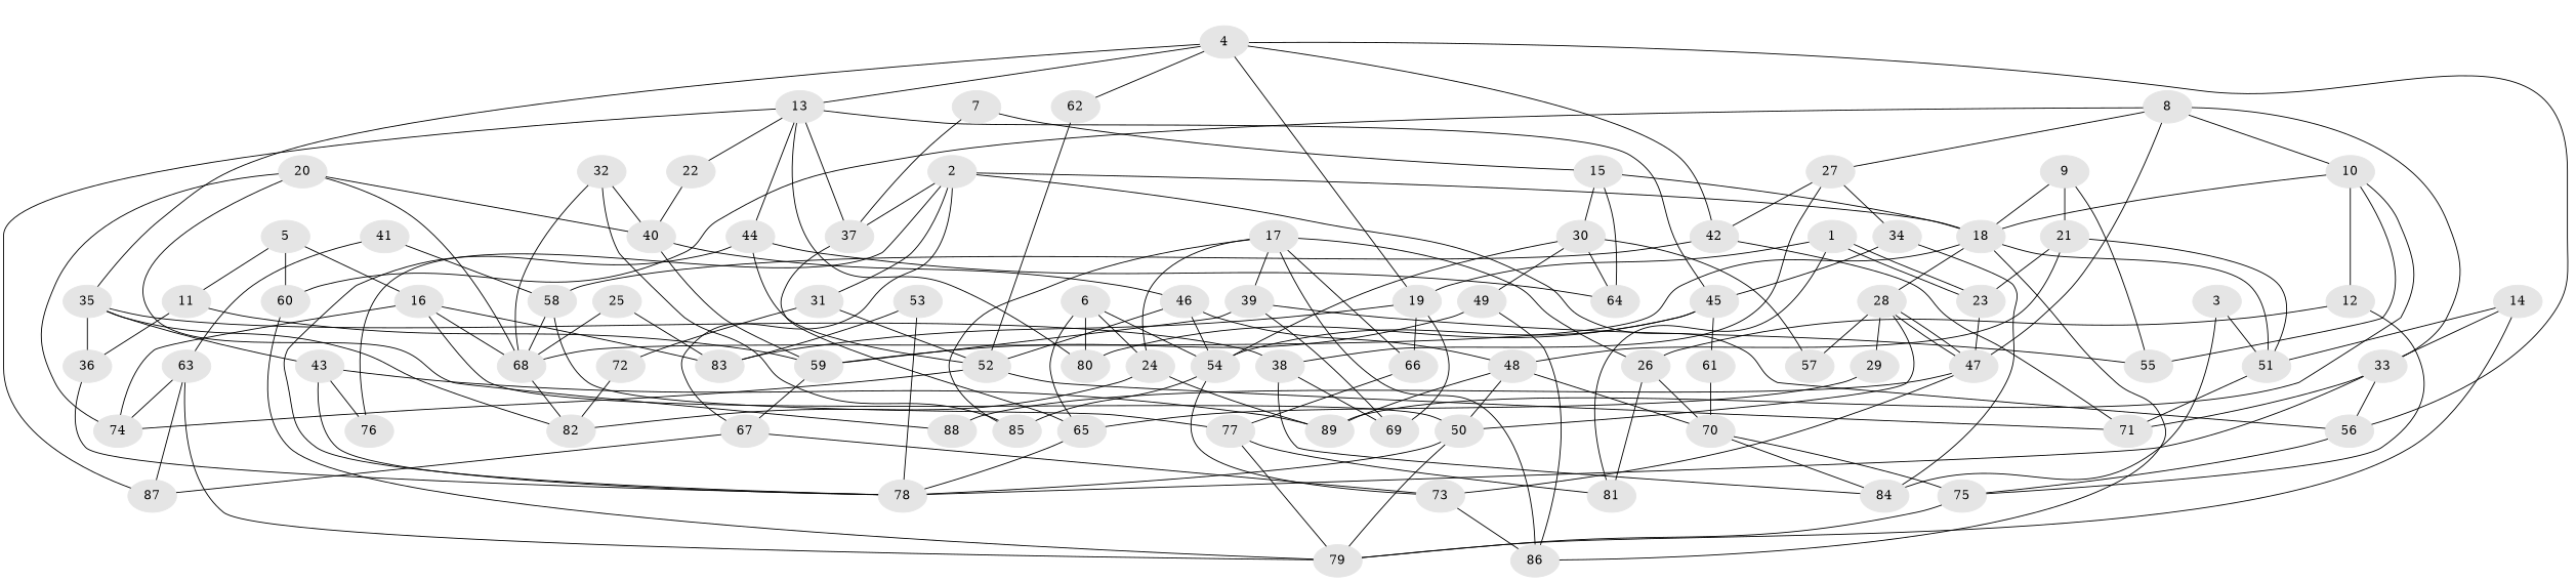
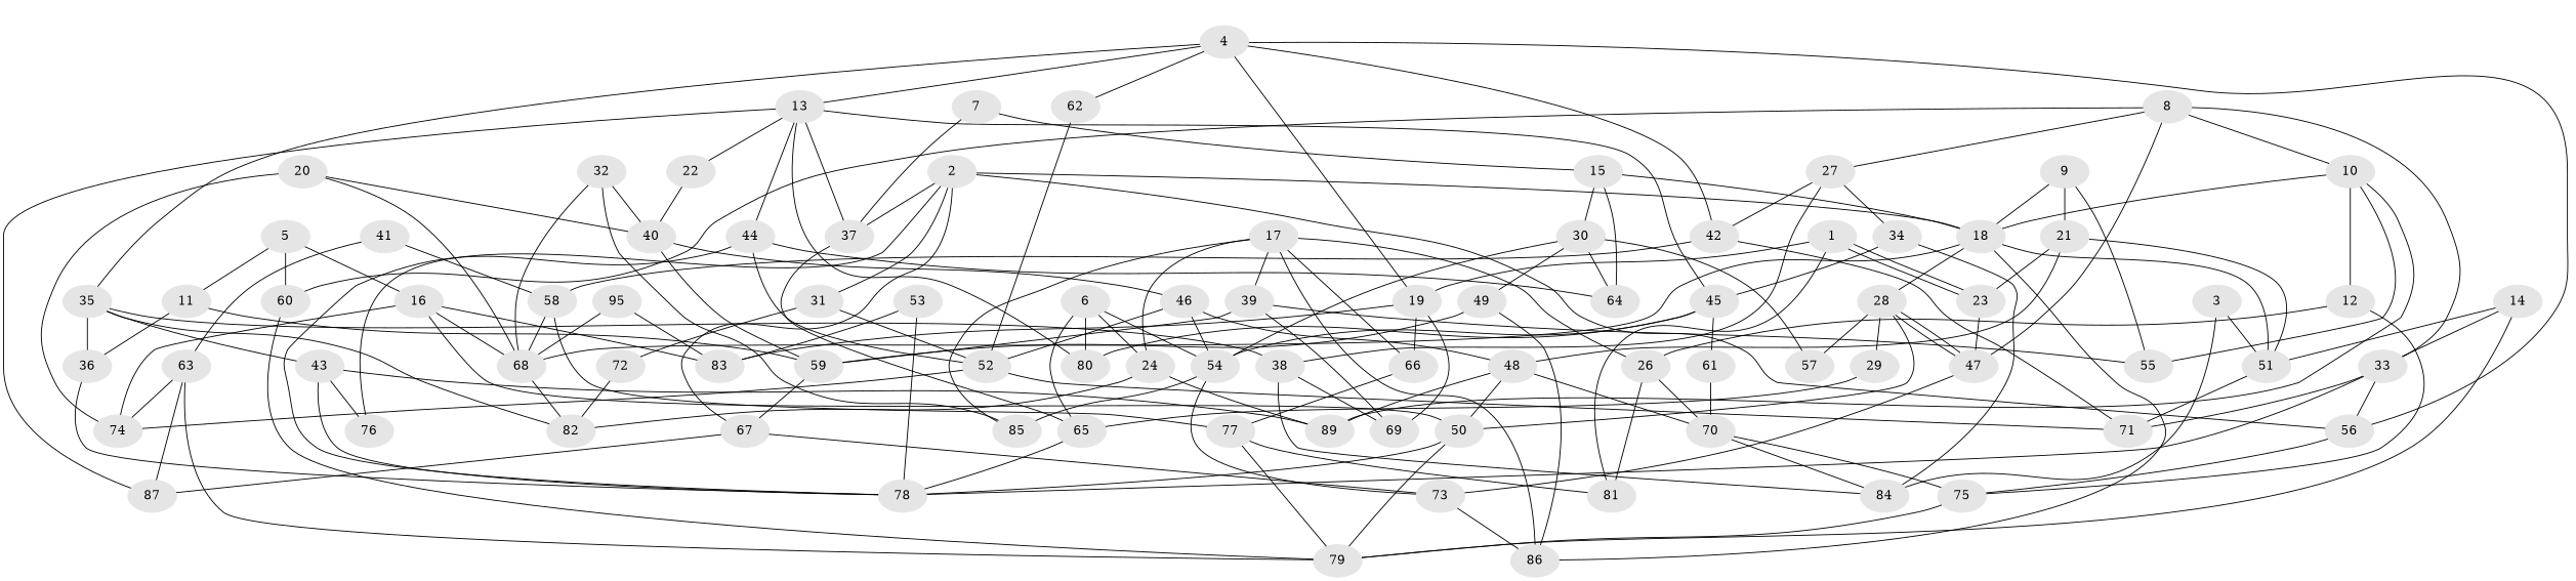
  graph {
    node [color=gray90 style=filled]
    1
    19
    23
    81
    83
    66
    69
    47
    2
    18
    31
    37
    56
    67
    76
    51
    68
    86
    28
    52
    72
    65
    75
    87
    73
    3
    84
    71
    4
    13
    35
    42
    62
    80
    22
    44
    45
    36
    82
    38
    43
    58
    5
    11
    16
    60
    59
    50
    74
    79
    6
    24
    54
    89
    85
    78
    7
    15
    30
    64
    8
    10
    27
    33
    55
    12
    34
-   88
    9
    21
    48
    26
    70
    40
    61
    14
    57
    49
    17
    39
    77
    29
    20
    46
-   25
+   25 [label=95]
    32
    41
    63
    53
    1 -- 19
    1 -- 23
    1 -- 23
    1 -- 81
    19 -- 83
    19 -- 66
    19 -- 69
    23 -- 47
    66 -- 77
    47 -- 73
-   47 -- 88
    2 -- 18
    2 -- 31
    2 -- 37
    2 -- 56
    2 -- 67
    2 -- 76
    18 -- 51
    18 -- 68
    18 -- 86
    18 -- 28
    31 -- 52
    31 -- 72
    37 -- 65
    56 -- 75
    67 -- 87
    67 -- 73
    51 -- 71
    68 -- 82
    28 -- 47
    28 -- 47
    28 -- 50
    28 -- 57
    28 -- 29
    52 -- 71
    52 -- 74
    72 -- 82
    65 -- 78
    75 -- 79
    73 -- 86
    3 -- 51
    3 -- 84
    4 -- 19
    4 -- 56
    4 -- 13
    4 -- 35
    4 -- 42
    4 -- 62
    13 -- 37
    13 -- 87
    13 -- 80
    13 -- 22
    13 -- 44
    13 -- 45
    35 -- 36
    35 -- 82
    35 -- 38
    35 -- 43
    42 -- 71
    42 -- 58
    62 -- 52
    22 -- 40
    44 -- 52
    44 -- 78
    44 -- 64
    45 -- 80
    45 -- 54
    45 -- 61
    36 -- 78
    38 -- 69
    38 -- 84
    43 -- 76
    43 -- 89
    43 -- 78
    58 -- 68
    58 -- 77
    5 -- 11
    5 -- 16
    5 -- 60
    11 -- 36
    11 -- 59
    16 -- 83
    16 -- 68
    16 -- 50
    16 -- 74
    60 -- 79
    59 -- 67
    50 -- 79
    50 -- 78
    6 -- 65
    6 -- 80
    6 -- 24
    6 -- 54
    24 -- 82
    24 -- 89
    54 -- 73
    54 -- 85
    7 -- 37
    7 -- 15
    15 -- 18
    15 -- 30
    15 -- 64
    30 -- 54
    30 -- 64
    30 -- 57
    30 -- 49
    8 -- 47
    8 -- 60
    8 -- 10
    8 -- 27
    8 -- 33
    10 -- 18
    10 -- 89
    10 -- 55
    10 -- 12
    27 -- 42
    27 -- 38
    27 -- 34
    33 -- 56
    33 -- 71
    33 -- 78
    12 -- 75
    12 -- 26
    34 -- 84
    34 -- 45
    9 -- 18
    9 -- 55
    9 -- 21
    21 -- 23
    21 -- 51
    21 -- 48
    48 -- 50
    48 -- 89
    48 -- 70
    26 -- 81
    26 -- 70
    70 -- 75
    70 -- 84
    40 -- 59
    40 -- 46
    61 -- 70
    14 -- 51
    14 -- 79
    14 -- 33
    49 -- 86
    49 -- 59
    17 -- 66
    17 -- 86
    17 -- 24
    17 -- 85
    17 -- 26
    17 -- 39
    39 -- 69
    39 -- 59
    39 -- 55
    77 -- 81
    77 -- 79
    29 -- 65
    20 -- 68
    20 -- 74
-   20 -- 88
    20 -- 40
    46 -- 52
    46 -- 54
    46 -- 48
    25 -- 83
    25 -- 68
    32 -- 68
    32 -- 85
    32 -- 40
    41 -- 58
    41 -- 63
    63 -- 87
    63 -- 74
    63 -- 79
    53 -- 83
    53 -- 78
  }
